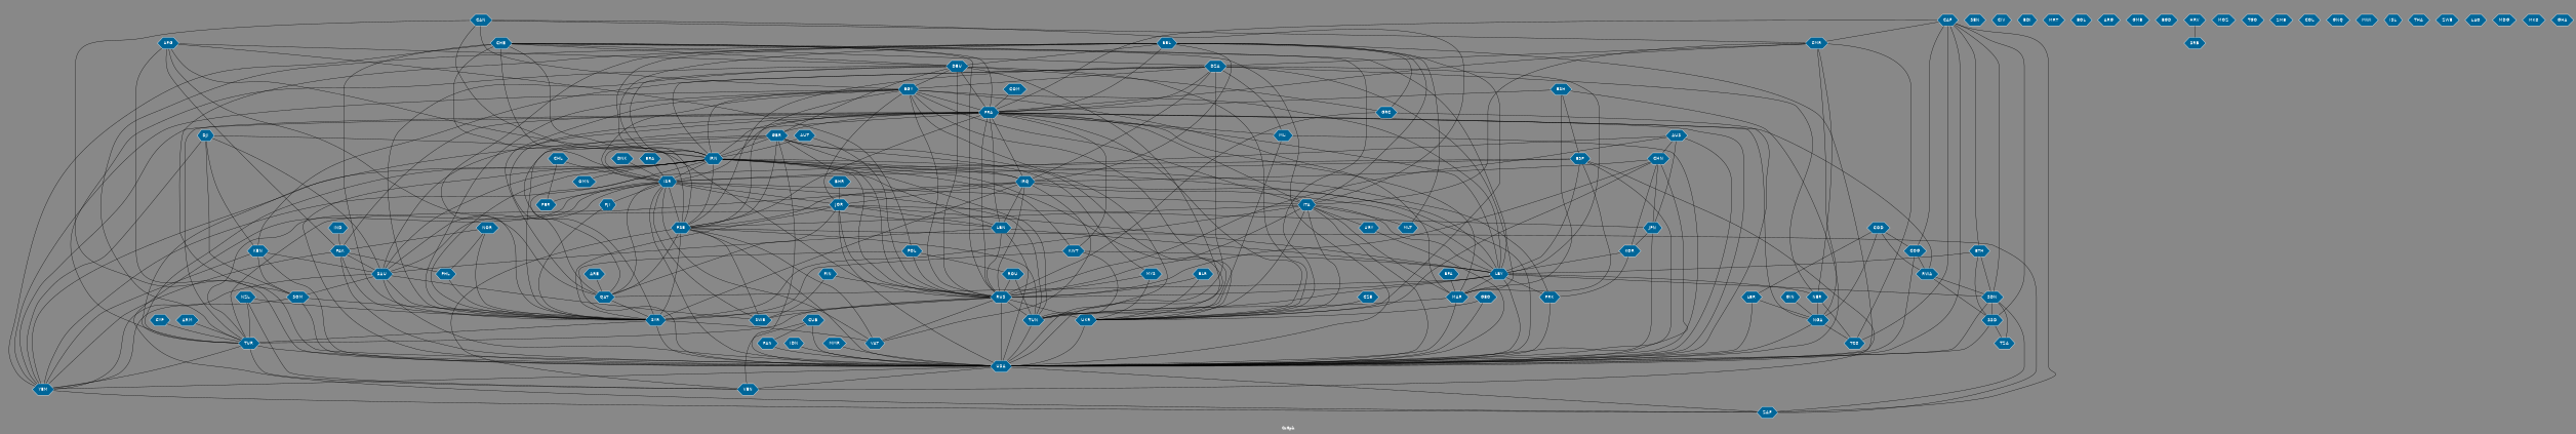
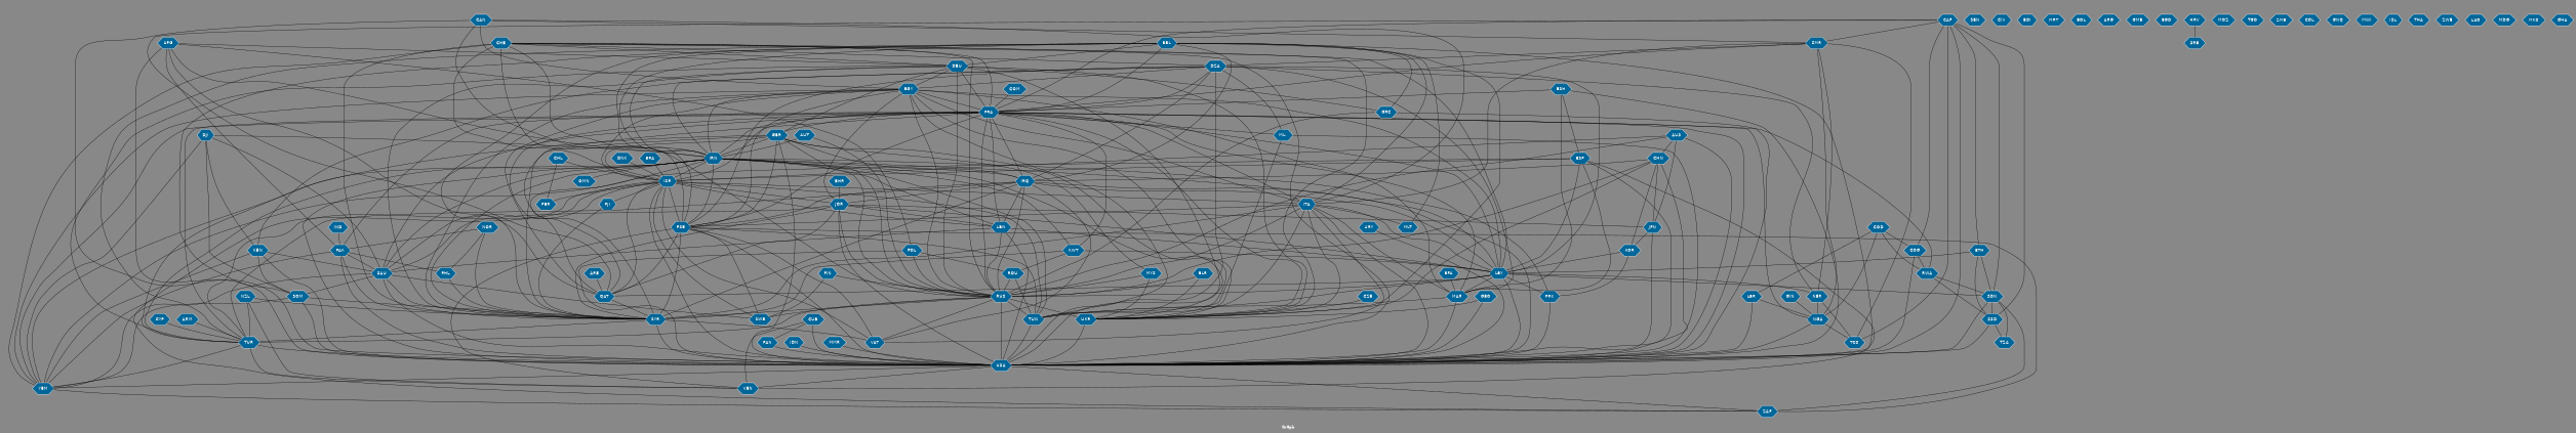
  graph {
    bgcolor="#888888"
    fontcolor=white
    fontsize=12
    label="Graph"
    node [color=white fillcolor="#006699" fontcolor=white fontname=Helvetica shape=hexagon style=filled]
    edge [arrowhead=open color=black fontcolor=white fontname=Courier fontsize=12 weight=1]
    n1 [label=EGY]
    n2 [label=IRN]
    n3 [label=LBY]
    n4 [label=SYR]
    n5 [label=UKR]
    n6 [label=RUS]
    n7 [label=USA]
    n8 [label=FRA]
    n9 [label=PSE]
    n10 [label=YEM]
    n11 [label=ISR]
    n12 [label=MAR]
    n13 [label=QAT]
    n14 [label=ITA]
    n15 [label=JOR]
    n16 [label=SAU]
    n17 [label=TUN]
    n18 [label=IRQ]
    n19 [label=TUR]
    n20 [label=LBN]
    n21 [label=PRK]
    n22 [label=KWT]
    n23 [label=OMN]
    n24 [label=NER]
    n25 [label=SDN]
    n26 [label=VAT]
    n27 [label=SWE]
    n28 [label=VEN]
    n29 [label=ZAF]
    n30 [label=NGA]
    n31 [label=RWA]
    n32 [label=GBR]
    n33 [label=MLI]
    n34 [label=PAK]
    n35 [label=PER]
    n36 [label=FJI]
    n37 [label=MLT]
    n38 [label=JPN]
    n39 [label=KEN]
    n40 [label=SOM]
    n41 [label=TCD]
    n42 [label=SSD]
    n43 [label=TZA]
    n44 [label=CHE]
    n45 [label=DEU]
    n46 [label=DZA]
    n47 [label=GRC]
    n48 [label=COG]
    n49 [label=MYS]
    n50 [label=PHL]
    n51 [label=ESH]
    n52 [label=ESP]
    n53 [label=CAF]
    n54 [label=CMR]
    n55 [label=ETH]
    n56 [label=KOR]
    n57 [label=SEN]
    n58 [label=CIV]
    n59 [label=AFG]
    n60 [label=POL]
    n61 [label=ROU]
    n62 [label=LBR]
    n63 [label=BDI]
    n64 [label=MRT]
    n65 [label=DNK]
    n66 [label=CHN]
    n67 [label=BOL]
    n68 [label=ARG]
    n69 [label=CYP]
    n70 [label=GIN]
    n71 [label=ARE]
    n72 [label=COM]
    n73 [label=GMB]
    n74 [label=CUB]
    n75 [label=PAN]
    n76 [label=NZL]
    n77 [label=AUT]
    n78 [label=BFA]
    n79 [label=BEL]
    n80 [label=IND]
    n81 [label=BGD]
    n82 [label=URY]
    n83 [label=CAN]
    n84 [label=SRB]
    n85 [label=HRV]
    n86 [label=DJI]
    n87 [label=MOZ]
    n88 [label=AUS]
    n89 [label=BRA]
    n90 [label=BLR]
    n91 [label=BHR]
    n92 [label=IDN]
    n93 [label=NOR]
    n94 [label=GEO]
    n95 [label=TGO]
    n96 [label=ZMB]
    n97 [label=CZE]
    n98 [label=COL]
    n99 [label=MMR]
    n100 [label=GNQ]
    n101 [label=MWI]
    n102 [label=COD]
    n103 [label=ISL]
    n104 [label=THA]
    n105 [label=ZWE]
    n106 [label=LAO]
    n107 [label=ARM]
    n108 [label=MDG]
    n109 [label=CHL]
    n110 [label=MKD]
    n111 [label=FIN]
    n112 [label=GHA]
    n1 -- n2
    n1 -- n3 [weight=9]
    n1 -- n4
    n1 -- n5
    n1 -- n6 [weight=4]
    n1 -- n7 [weight=5]
    n1 -- n8 [weight=6]
    n1 -- n9 [weight=10]
    n1 -- n10 [weight=2]
    n1 -- n11 [weight=5]
    n1 -- n12
    n1 -- n13 [weight=5]
    n1 -- n14
    n1 -- n15
    n2 -- n3
    n2 -- n4 [weight=8]
    n2 -- n5
    n2 -- n6 [weight=7]
    n2 -- n7 [weight=24]
    n2 -- n9 [weight=2]
    n2 -- n10 [weight=7]
    n2 -- n11 [weight=6]
    n2 -- n13
    n2 -- n16
    n2 -- n17
    n2 -- n18 [weight=9]
    n2 -- n19 [weight=4]
    n2 -- n20
    n2 -- n21
    n2 -- n22
    n2 -- n23
    n3 -- n6
    n3 -- n7 [weight=7]
    n3 -- n12
    n3 -- n13
    n3 -- n17 [weight=15]
    n3 -- n21 [weight=2]
    n3 -- n24 [weight=3]
    n3 -- n25
    n4 -- n7 [weight=25]
    n4 -- n19 [weight=23]
    n4 -- n26 [weight=3]
    n5 -- n7 [weight=13]
    n6 -- n4 [weight=13]
    n6 -- n5 [weight=93]
    n6 -- n7 [weight=36]
    n6 -- n17
    n6 -- n19 [weight=2]
    n6 -- n26
    n6 -- n27
    n7 -- n10 [weight=5]
    n7 -- n28 [weight=3]
    n7 -- n29
    n8 -- n2 [weight=3]
    n8 -- n3 [weight=4]
    n8 -- n4 [weight=13]
    n8 -- n5 [weight=5]
    n8 -- n6 [weight=7]
    n8 -- n7 [weight=6]
    n8 -- n9 [weight=14]
    n8 -- n10
    n8 -- n11 [weight=5]
    n8 -- n12 [weight=2]
    n8 -- n13 [weight=2]
    n8 -- n14
    n8 -- n16
    n8 -- n18 [weight=10]
    n8 -- n19 [weight=2]
    n8 -- n20 [weight=5]
    n8 -- n22
    n8 -- n30
    n8 -- n31 [weight=2]
    n8 -- n32
    n8 -- n33 [weight=3]
    n8 -- n34
    n9 -- n4 [weight=2]
    n9 -- n7 [weight=7]
    n9 -- n13
    n9 -- n17
    n9 -- n26 [weight=2]
    n9 -- n27 [weight=4]
    n9 -- n28 [weight=2]
    n9 -- n29
    n10 -- n29
    n11 -- n7 [weight=8]
    n11 -- n9 [weight=74]
    n11 -- n13
    n11 -- n14 [weight=3]
    n11 -- n15 [weight=4]
    n11 -- n16
    n11 -- n17
    n11 -- n19 [weight=2]
    n11 -- n20 [weight=5]
    n11 -- n26 [weight=2]
    n11 -- n27
    n11 -- n29
    n11 -- n35
    n11 -- n36 [weight=6]
    n12 -- n7 [weight=3]
    n12 -- n17 [weight=3]
    n13 -- n4
    n14 -- n3 [weight=4]
    n14 -- n4 [weight=3]
    n14 -- n5 [weight=3]
    n14 -- n6 [weight=4]
    n14 -- n7
    n14 -- n9 [weight=2]
    n14 -- n12
    n14 -- n17 [weight=2]
-   n14 -- n82
+   n14 -- n26
    n14 -- n37
    n15 -- n3 [weight=2]
    n15 -- n4 [weight=7]
    n15 -- n6
    n15 -- n7 [weight=3]
    n15 -- n13
    n15 -- n16
    n15 -- n20
    n15 -- n38
    n16 -- n4
    n16 -- n7 [weight=4]
    n16 -- n10 [weight=5]
    n16 -- n27
    n16 -- n40
    n17 -- n7 [weight=5]
    n18 -- n3
    n18 -- n4 [weight=29]
    n18 -- n6
    n18 -- n7 [weight=22]
    n18 -- n9
    n18 -- n15
    n18 -- n19 [weight=7]
    n18 -- n20
    n18 -- n26 [weight=3]
    n19 -- n7 [weight=3]
    n19 -- n10 [weight=2]
    n19 -- n28
    n20 -- n3 [weight=8]
    n20 -- n6
    n20 -- n7
    n20 -- n16 [weight=3]
    n21 -- n7
    n22 -- n3
    n22 -- n4
-   n22 -- n17
+   n22 -- n61
    n24 -- n30 [weight=3]
    n24 -- n41 [weight=2]
    n25 -- n7
    n25 -- n29
    n25 -- n42 [weight=81]
    n25 -- n43
    n30 -- n7 [weight=2]
    n30 -- n41 [weight=5]
    n31 -- n25
    n31 -- n42
    n32 -- n2
    n32 -- n4 [weight=2]
    n32 -- n5
    n32 -- n6 [weight=3]
    n32 -- n7 [weight=4]
    n32 -- n9 [weight=2]
    n32 -- n11 [weight=2]
    n32 -- n18 [weight=4]
    n32 -- n19
    n32 -- n49
    n33 -- n7
    n33 -- n17
    n34 -- n4
    n34 -- n7 [weight=2]
    n34 -- n10 [weight=2]
    n34 -- n16 [weight=2]
    n34 -- n50
    n36 -- n4
    n38 -- n7 [weight=4]
    n38 -- n56
    n39 -- n7
    n39 -- n10
    n39 -- n16
    n39 -- n40 [weight=3]
    n40 -- n4
    n40 -- n7
    n40 -- n10
    n42 -- n7
    n42 -- n43
    n44 -- n2 [weight=9]
    n44 -- n3 [weight=3]
    n44 -- n4 [weight=17]
    n44 -- n5 [weight=2]
    n44 -- n6 [weight=2]
    n44 -- n7 [weight=2]
    n44 -- n8 [weight=2]
    n44 -- n9 [weight=2]
    n44 -- n10 [weight=5]
    n44 -- n11
    n44 -- n45
    n44 -- n46
    n45 -- n1
    n45 -- n2 [weight=2]
    n45 -- n4 [weight=2]
    n45 -- n5 [weight=5]
    n45 -- n6 [weight=7]
    n45 -- n7 [weight=3]
    n45 -- n8 [weight=4]
    n45 -- n19
    n45 -- n32
    n45 -- n47 [weight=2]
    n46 -- n1
    n46 -- n2 [weight=3]
    n46 -- n3 [weight=4]
    n46 -- n8 [weight=3]
    n46 -- n9 [weight=2]
    n46 -- n12
    n46 -- n17 [weight=7]
    n46 -- n18
    n46 -- n24
    n46 -- n33 [weight=9]
    n46 -- n39
    n47 -- n6 [weight=3]
    n47 -- n7
    n48 -- n7
    n48 -- n31 [weight=3]
    n49 -- n5
    n49 -- n6
    n50 -- n4 [weight=2]
    n51 -- n7
    n51 -- n8
    n51 -- n12 [weight=14]
    n51 -- n52 [weight=2]
    n52 -- n3 [weight=4]
    n52 -- n7
    n52 -- n10
    n52 -- n11
    n52 -- n12
    n52 -- n28
    n53 -- n7
    n53 -- n8 [weight=6]
    n53 -- n25
-   n53 -- n29
+   n53 -- n13
    n53 -- n41 [weight=6]
    n53 -- n42
    n53 -- n48 [weight=2]
    n53 -- n54
    n53 -- n55
    n54 -- n8
    n54 -- n14
    n54 -- n24 [weight=2]
    n54 -- n30 [weight=2]
    n54 -- n41 [weight=2]
    n54 -- n46
    n55 -- n3
    n55 -- n25 [weight=9]
    n55 -- n42 [weight=8]
    n56 -- n3 [weight=2]
    n56 -- n21
    n59 -- n2
    n59 -- n7 [weight=6]
    n59 -- n13
    n59 -- n34
    n59 -- n45
    n59 -- n60
    n60 -- n6 [weight=3]
    n60 -- n7 [weight=4]
    n60 -- n61
    n61 -- n6
    n61 -- n17
    n62 -- n7
    n62 -- n30
    n65 -- n11
    n66 -- n5 [weight=2]
    n66 -- n6 [weight=2]
    n66 -- n7 [weight=9]
    n66 -- n18
    n66 -- n38 [weight=8]
    n66 -- n56
    n69 -- n19
    n70 -- n30
    n71 -- n13
    n72 -- n8
    n74 -- n7 [weight=12]
    n74 -- n28
    n74 -- n75 [weight=2]
    n75 -- n7 [weight=2]
    n76 -- n4
    n76 -- n19
    n76 -- n28
    n77 -- n2 [weight=10]
    n77 -- n6
    n78 -- n12
    n79 -- n2 [weight=4]
    n79 -- n4
    n79 -- n5
    n79 -- n7
    n79 -- n8 [weight=4]
    n79 -- n9 [weight=2]
    n79 -- n14
    n79 -- n18
    n79 -- n19
    n79 -- n37
    n79 -- n40
    n79 -- n45
    n79 -- n47 [weight=2]
    n80 -- n34
    n82 -- n7
    n83 -- n1
    n83 -- n6
    n83 -- n7
    n83 -- n14
    n83 -- n54
    n85 -- n84
    n86 -- n2
    n86 -- n10 [weight=2]
    n86 -- n16
    n86 -- n39
    n86 -- n40
    n88 -- n6
    n88 -- n7 [weight=2]
    n88 -- n11
    n88 -- n38
    n88 -- n66
    n89 -- n11
    n90 -- n5 [weight=9]
    n90 -- n6 [weight=2]
    n91 -- n15
    n92 -- n7
    n93 -- n4
    n93 -- n34
    n93 -- n50
    n94 -- n5
    n94 -- n7
    n97 -- n5
    n99 -- n7
    n102 -- n30
    n102 -- n31 [weight=3]
    n102 -- n48 [weight=5]
    n102 -- n62
    n107 -- n19
    n109 -- n11
    n109 -- n35
    n111 -- n6
    n111 -- n27
  }
